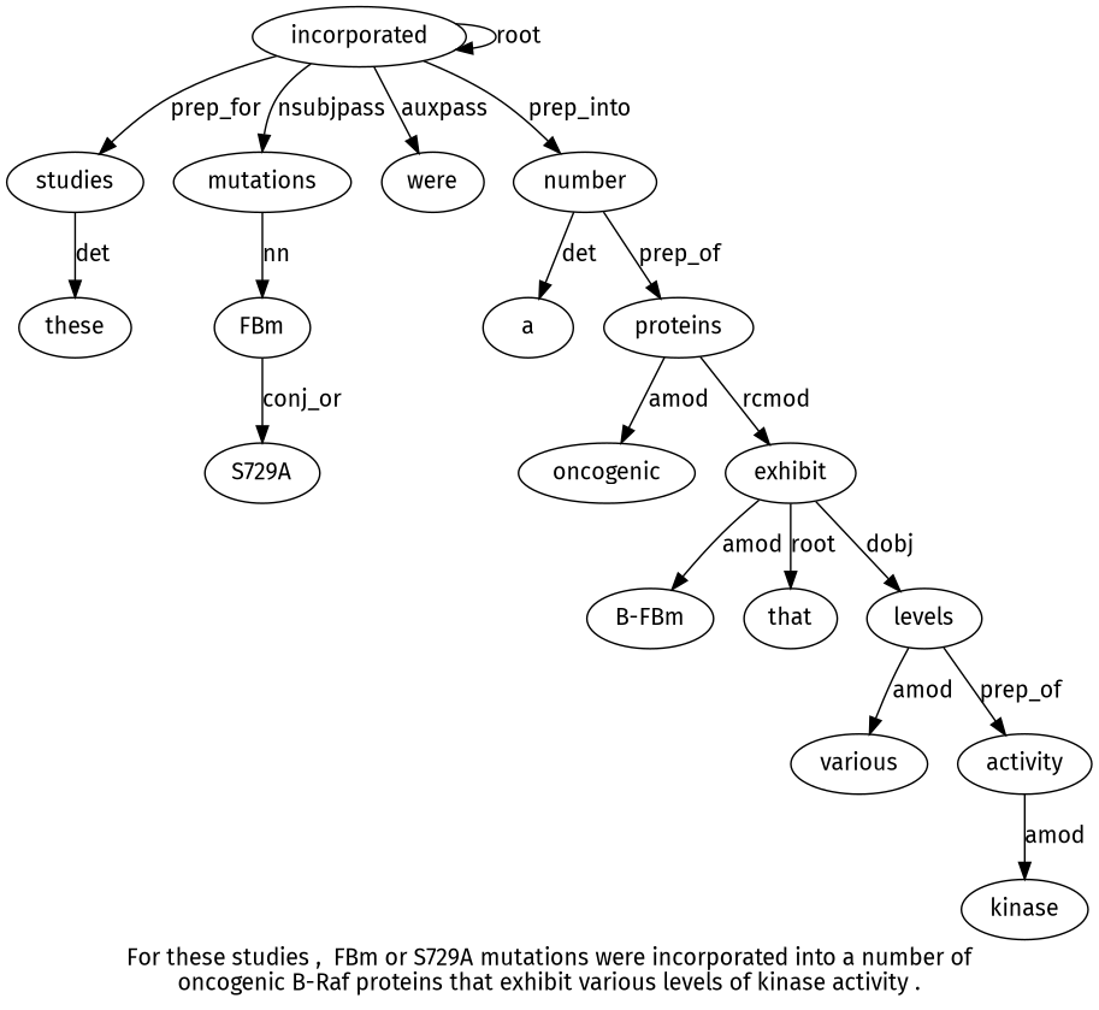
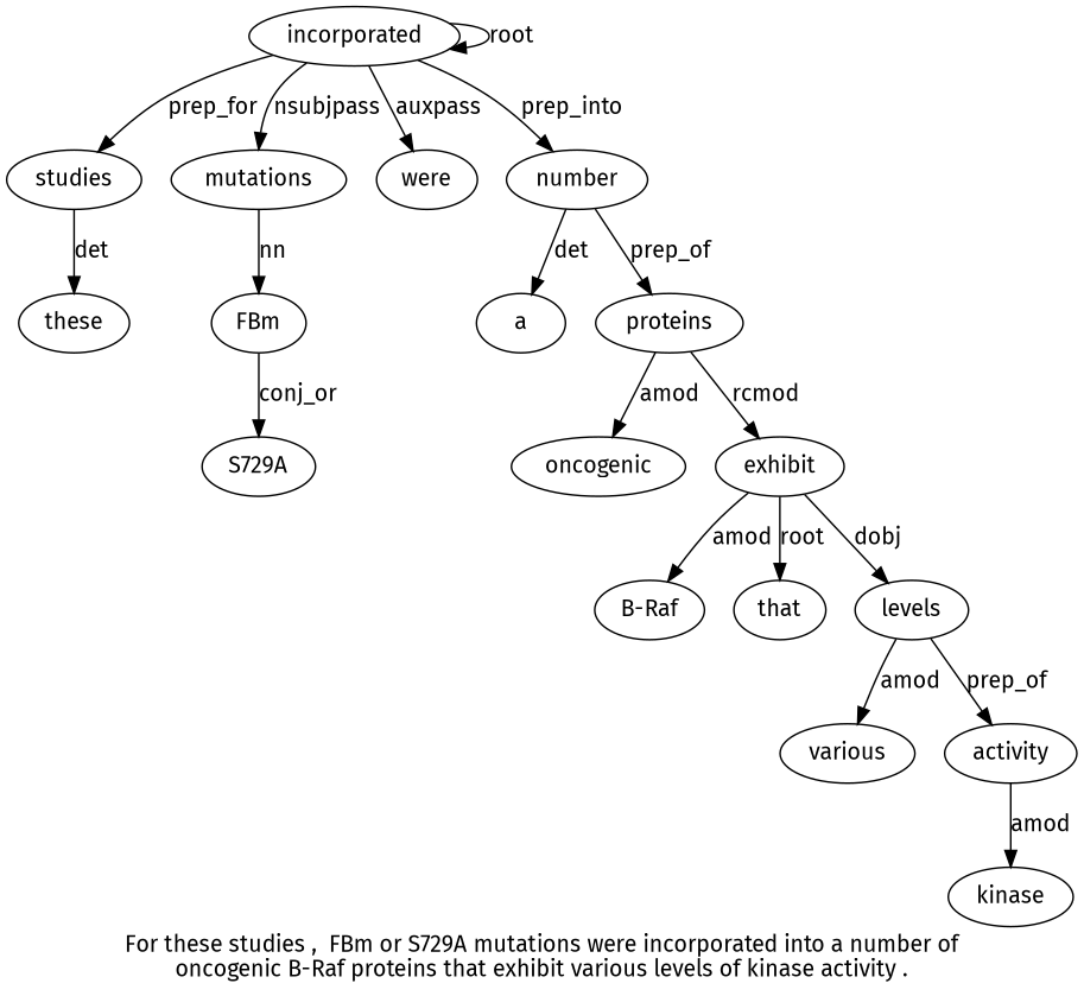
  digraph {
    fontname="Fira Sans"
    label="For these studies ,  FBm or S729A mutations were incorporated into a number of\noncogenic B-Raf proteins that exhibit various levels of kinase activity ."
    node [fillcolor=white fontname="Fira Sans" style=filled]
    edge [fontname="Fira Sans"]
    n1 [label=studies]
    n2 [label=these]
    n3 [label=incorporated]
    n4 [label=mutations]
    n5 [label=were]
    n6 [label=number]
    n7 [label=FBm]
    n8 [label=a]
    n9 [label=proteins]
    n10 [label=S729A]
    n11 [label=oncogenic]
    n12 [label=exhibit]
-   n13 [label="B-FBm"]
+   n13 [label="B-Raf"]
    n14 [label=that]
    n15 [label=levels]
    n16 [label=various]
    n17 [label=activity]
    n18 [label=kinase]
    n1 -> n2 [label=det]
    n3 -> n1 [label=prep_for]
    n3 -> n3 [label=root]
    n3 -> n4 [label=nsubjpass]
    n3 -> n5 [label=auxpass]
    n3 -> n6 [label=prep_into]
    n4 -> n7 [label=nn]
    n6 -> n8 [label=det]
    n6 -> n9 [label=prep_of]
    n7 -> n10 [label=conj_or]
    n9 -> n11 [label=amod]
    n9 -> n12 [label=rcmod]
    n12 -> n13 [label=amod]
    n12 -> n14 [label=root]
    n12 -> n15 [label=dobj]
    n15 -> n16 [label=amod]
    n15 -> n17 [label=prep_of]
    n17 -> n18 [label=amod]
  }
